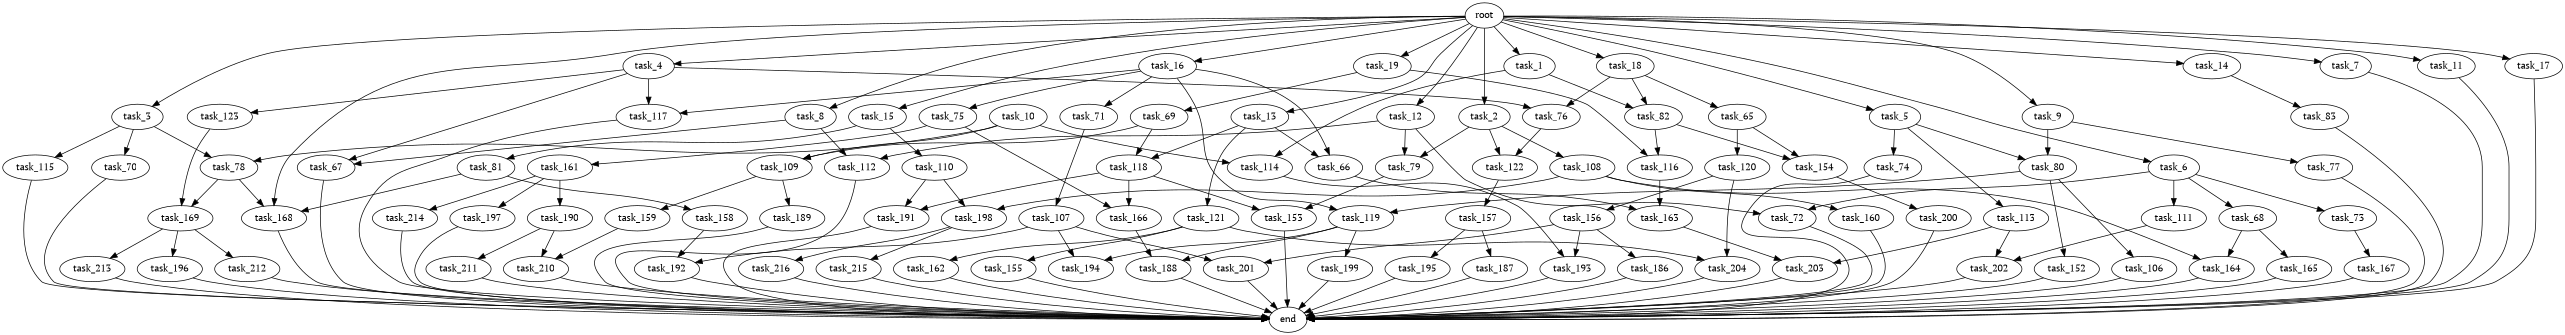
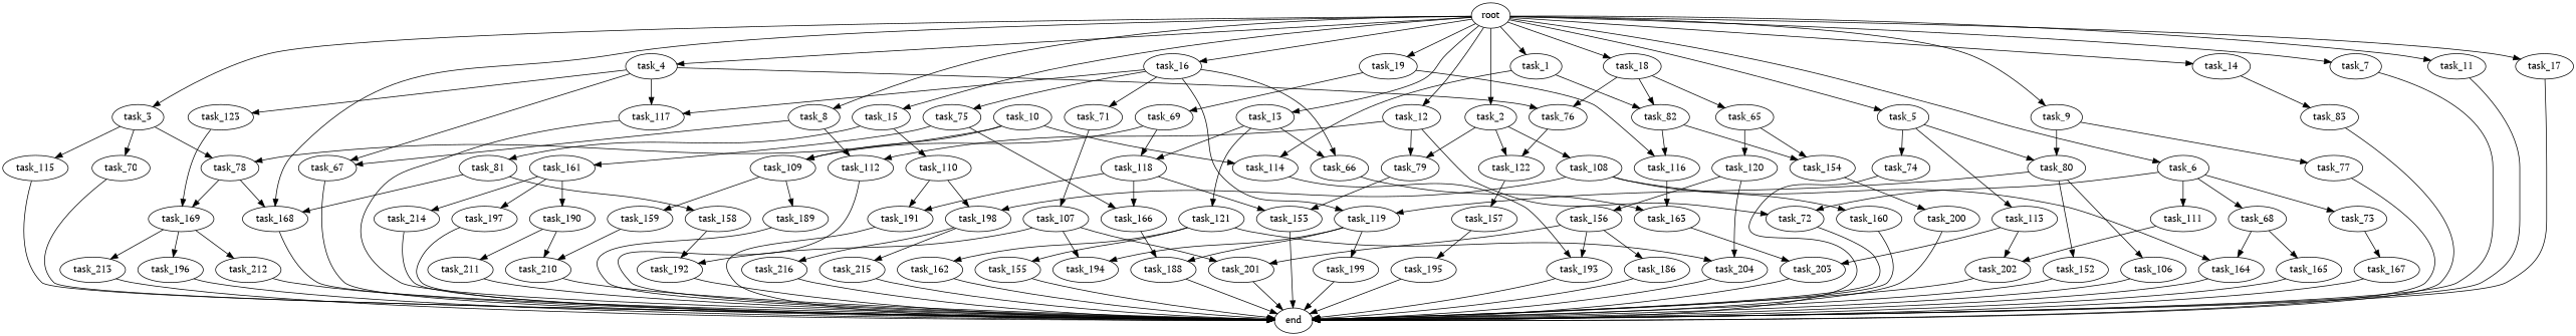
  digraph {
    fontname="PT Serif"
    node [fontname="PT Serif"]
    edge [fontname="PT Serif"]
    root
    task_1
    task_2
    task_3
    task_4
    task_5
    task_6
    task_7
    task_8
    task_9
    task_11
    task_12
    task_13
    task_14
    task_15
    task_16
    task_17
    task_18
    task_19
    task_168
    task_82
    task_114
    task_79
    task_108
    task_122
    task_70
    task_78
    task_115
    task_67
    task_76
    task_117
    task_123
    task_74
    task_80
    task_113
    task_68
    task_72
    task_73
    task_111
    end
    task_112
    task_77
    task_10
    task_109
    task_66
    task_118
    task_121
    task_83
    task_81
    task_110
    task_71
    task_75
    task_119
    task_65
    task_69
    task_116
    task_154
    task_193
    task_153
    task_164
    task_160
    task_198
    task_157
    task_169
    task_106
    task_152
    task_202
    task_203
    task_165
    task_167
    task_159
    task_189
    task_163
    task_166
    task_191
    task_204
    task_155
    task_162
    task_158
    task_107
    task_161
    task_194
    task_188
    task_199
    task_120
    task_156
    task_200
    task_192
    task_201
    task_190
    task_197
    task_214
    task_196
    task_212
    task_213
    task_215
    task_216
    task_210
    task_186
-   task_187
    task_195
    task_211
    root -> task_1
    root -> task_2
    root -> task_3
    root -> task_4
    root -> task_5
    root -> task_6
    root -> task_7
    root -> task_8
    root -> task_9
    root -> task_11
    root -> task_12
    root -> task_13
    root -> task_14
    root -> task_15
    root -> task_16
    root -> task_17
    root -> task_18
    root -> task_19
    root -> task_168
    task_1 -> task_82
    task_1 -> task_114
    task_2 -> task_79
    task_2 -> task_108
    task_2 -> task_122
    task_3 -> task_70
    task_3 -> task_78
    task_3 -> task_115
    task_4 -> task_67
    task_4 -> task_76
    task_4 -> task_117
    task_4 -> task_123
    task_5 -> task_74
    task_5 -> task_80
    task_5 -> task_113
    task_6 -> task_68
    task_6 -> task_72
    task_6 -> task_73
    task_6 -> task_111
    task_7 -> end
    task_8 -> task_67
    task_8 -> task_112
    task_9 -> task_80
    task_9 -> task_77
    task_11 -> end
    task_12 -> task_79
    task_12 -> task_72
    task_12 -> task_112
    task_13 -> task_66
    task_13 -> task_118
    task_13 -> task_121
    task_14 -> task_83
    task_15 -> task_81
    task_15 -> task_110
    task_16 -> task_117
    task_16 -> task_66
    task_16 -> task_71
    task_16 -> task_75
    task_16 -> task_119
    task_17 -> end
    task_18 -> task_82
    task_18 -> task_76
    task_18 -> task_65
    task_19 -> task_69
    task_19 -> task_116
    task_168 -> end
    task_82 -> task_116
    task_82 -> task_154
    task_114 -> task_193
    task_79 -> task_153
    task_108 -> task_164
    task_108 -> task_160
    task_108 -> task_198
    task_122 -> task_157
    task_70 -> end
    task_78 -> task_168
    task_78 -> task_169
    task_115 -> end
    task_67 -> end
    task_76 -> task_122
    task_117 -> end
    task_123 -> task_169
    task_74 -> end
    task_80 -> task_119
    task_80 -> task_106
    task_80 -> task_152
    task_113 -> task_202
    task_113 -> task_203
    task_68 -> task_164
    task_68 -> task_165
    task_72 -> end
    task_73 -> task_167
    task_111 -> task_202
    task_112 -> end
    task_77 -> end
    task_10 -> task_114
    task_10 -> task_78
    task_10 -> task_109
    task_109 -> task_159
    task_109 -> task_189
    task_66 -> task_163
    task_118 -> task_153
    task_118 -> task_166
    task_118 -> task_191
    task_121 -> task_204
    task_121 -> task_155
    task_121 -> task_162
    task_83 -> end
    task_81 -> task_168
    task_81 -> task_158
    task_110 -> task_198
    task_110 -> task_191
    task_71 -> task_107
    task_75 -> task_166
    task_75 -> task_161
    task_119 -> task_194
    task_119 -> task_188
    task_119 -> task_199
    task_65 -> task_154
    task_65 -> task_120
    task_69 -> task_109
    task_69 -> task_118
    task_116 -> task_163
    task_154 -> task_200
    task_193 -> end
    task_153 -> end
    task_164 -> end
    task_160 -> end
    task_198 -> task_215
    task_198 -> task_216
-   task_157 -> task_187
    task_157 -> task_195
    task_169 -> task_196
    task_169 -> task_212
    task_169 -> task_213
    task_106 -> end
    task_152 -> end
    task_202 -> end
    task_203 -> end
    task_165 -> end
    task_167 -> end
    task_159 -> task_210
    task_189 -> end
    task_163 -> task_203
    task_166 -> task_188
    task_191 -> end
    task_204 -> end
    task_155 -> end
    task_162 -> end
    task_158 -> task_192
    task_107 -> task_194
    task_107 -> task_192
    task_107 -> task_201
    task_161 -> task_190
    task_161 -> task_197
    task_161 -> task_214
    task_188 -> end
    task_199 -> end
    task_120 -> task_204
    task_120 -> task_156
    task_156 -> task_193
    task_156 -> task_201
    task_156 -> task_186
    task_200 -> end
    task_192 -> end
    task_201 -> end
    task_190 -> task_210
    task_190 -> task_211
    task_197 -> end
    task_214 -> end
    task_196 -> end
    task_212 -> end
    task_213 -> end
    task_215 -> end
    task_216 -> end
    task_210 -> end
    task_186 -> end
-   task_187 -> end
    task_195 -> end
    task_211 -> end
  }
